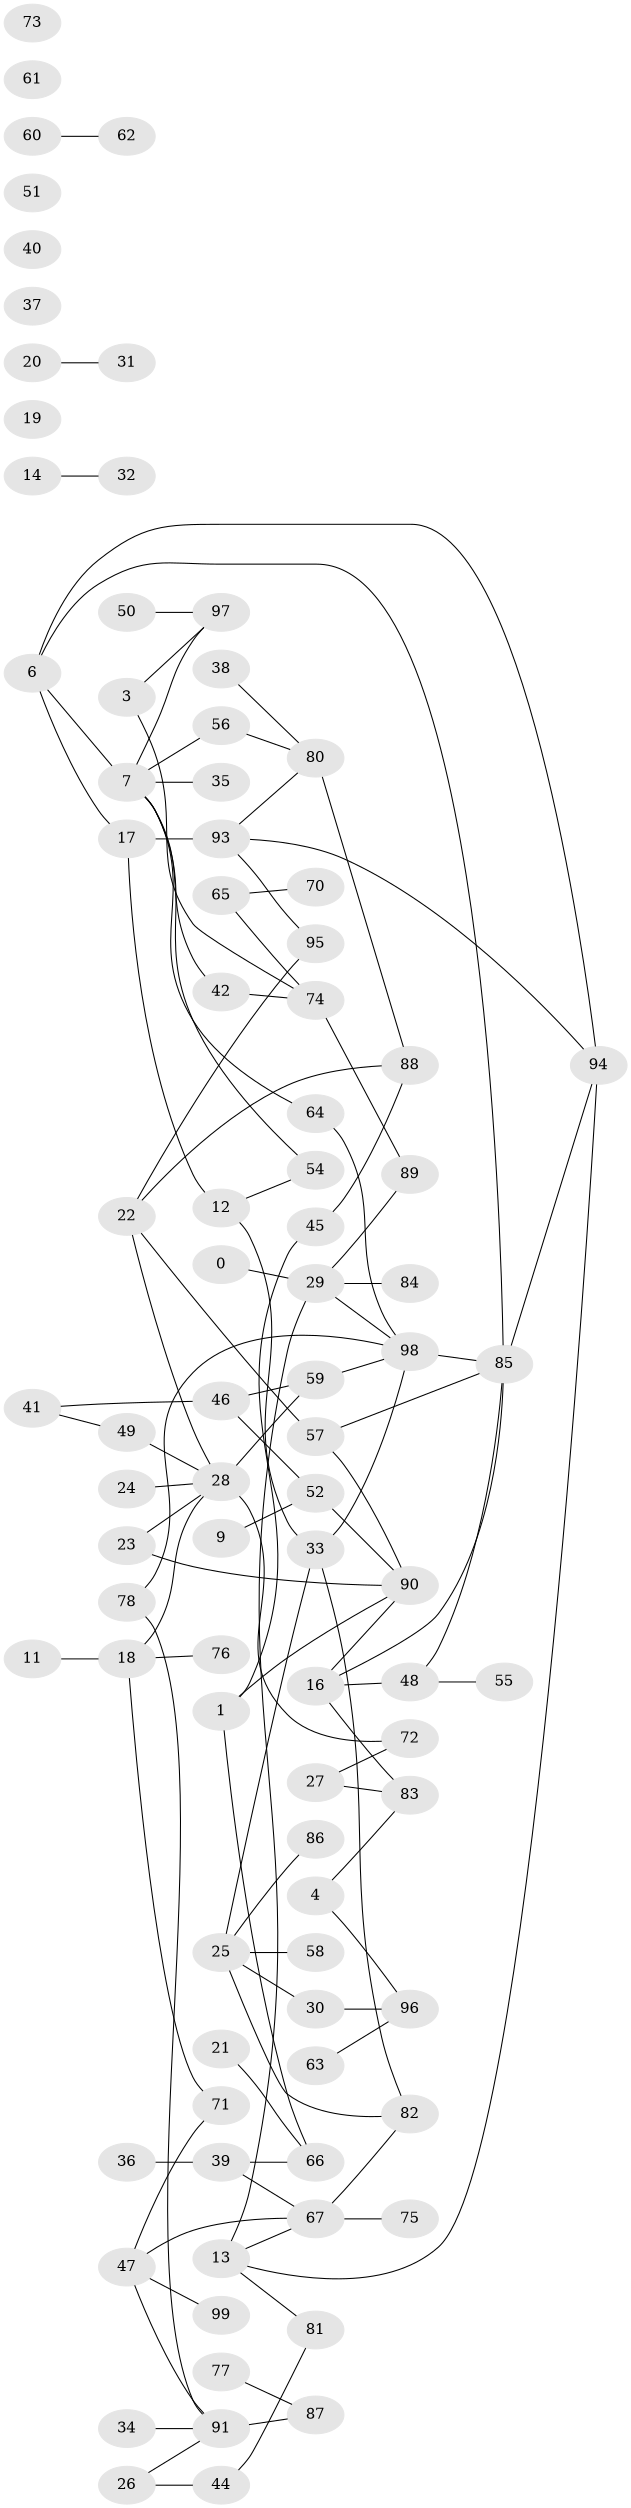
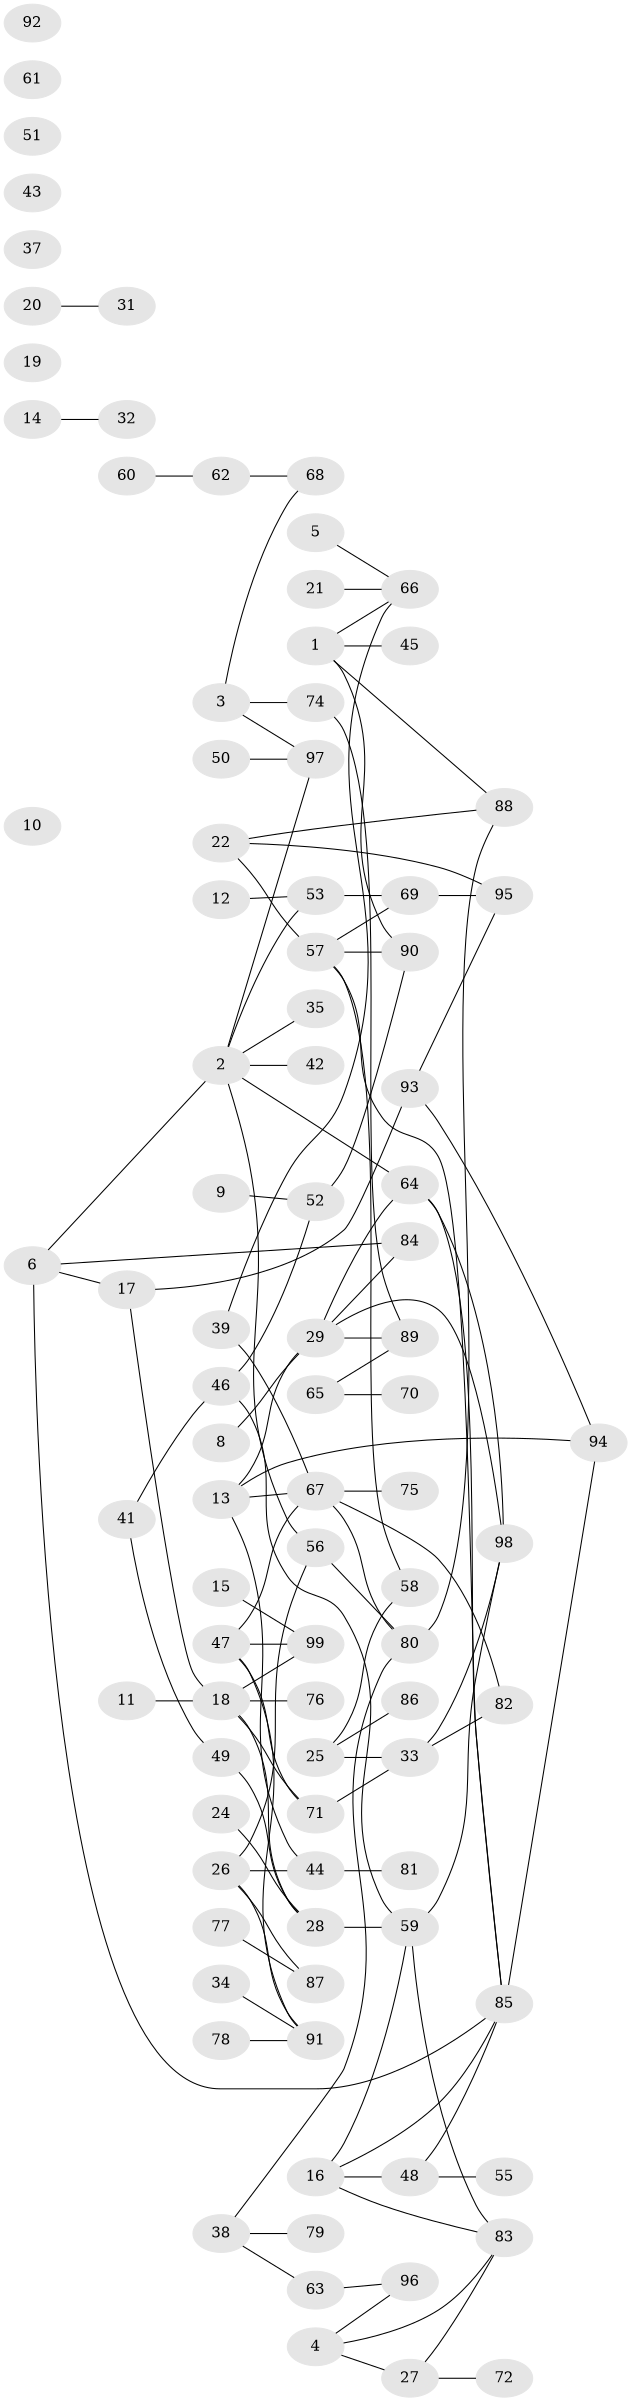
  graph {
    rankdir=LR
    node [color=gray90 style=filled]
    1
    45
    66
    90
    88
    3
+   68
    74
    97
    89
    4
    27
    83
    96
    72
+   5
    78
    91
    98
    6
-   7
+   7 [label=2]
    17
    85
    94
    35
    42
-   54
+   54 [label=53]
    56
    64
    18
    93
+   69
    80
-   8 [label=0]
+   8
    29
    84
    9
    52
    28
    59
+   10
    11
    99
    71
    76
    12
    33
    82
    13
    67
    81
    75
    14
    32
+   15
    16
    48
    55
    95
    19
    20
    31
    21
    22
    57
    58
-   23
    24
    25
-   30
    86
    26
    44
    87
    34
-   36
    39
    37
    38
    63
-   40
+   79
    41
    46
    49
+   43
    47
    50
    51
    60
    62
    61
    65
    70
-   73
    77
+   92
    1 -- 45
    1 -- 66
    1 -- 90
-   45 -- 88
+   1 -- 88
+   3 -- 68
    3 -- 74
    3 -- 97
    74 -- 89
+   4 -- 27
    4 -- 83
    4 -- 96
    27 -- 83
    27 -- 72
+   5 -- 66
    78 -- 91
-   78 -- 98
    6 -- 7
    6 -- 17
    6 -- 85
-   6 -- 94
+   6 -- 84
    7 -- 97
    7 -- 35
    7 -- 42
    7 -- 54
    7 -- 56
    7 -- 64
-   17 -- 12
+   17 -- 18
    17 -- 93
    85 -- 94
-   42 -- 74
+   54 -- 69
    56 -- 80
    64 -- 98
-   98 -- 85
+   64 -- 85
    18 -- 28
+   18 -- 99
    18 -- 71
    18 -- 76
    93 -- 94
    93 -- 95
+   69 -- 95
    80 -- 88
    8 -- 29
    29 -- 89
    29 -- 98
+   29 -- 64
    29 -- 84
    9 -- 52
    52 -- 90
-   28 -- 72
    28 -- 59
+   59 -- 83
    59 -- 98
    11 -- 18
    12 -- 54
-   12 -- 33
+   71 -- 33
    33 -- 98
    33 -- 82
    13 -- 94
    13 -- 29
    13 -- 67
-   13 -- 81
-   93 -- 80
+   13 -- 44
+   67 -- 80
    67 -- 82
    67 -- 75
    14 -- 32
+   15 -- 99
    16 -- 83
    16 -- 85
-   16 -- 90
+   16 -- 59
    16 -- 48
    48 -- 85
    48 -- 55
    20 -- 31
    21 -- 66
    22 -- 88
-   22 -- 28
    22 -- 95
    22 -- 57
    57 -- 90
    57 -- 85
-   23 -- 90
-   23 -- 28
+   57 -- 69
+   57 -- 58
    24 -- 28
    25 -- 33
-   25 -- 82
    25 -- 58
-   25 -- 30
    25 -- 86
-   30 -- 96
    26 -- 91
+   26 -- 56
    26 -- 44
-   91 -- 87
+   26 -- 87
    44 -- 81
    34 -- 91
-   36 -- 39
    39 -- 66
    39 -- 67
    38 -- 80
+   38 -- 63
+   38 -- 79
    63 -- 96
    41 -- 46
    41 -- 49
    46 -- 52
    46 -- 59
    49 -- 28
    47 -- 91
    47 -- 99
    47 -- 71
    47 -- 67
    50 -- 97
    60 -- 62
-   65 -- 74
+   62 -- 68
+   65 -- 89
    65 -- 70
    77 -- 87
  }
